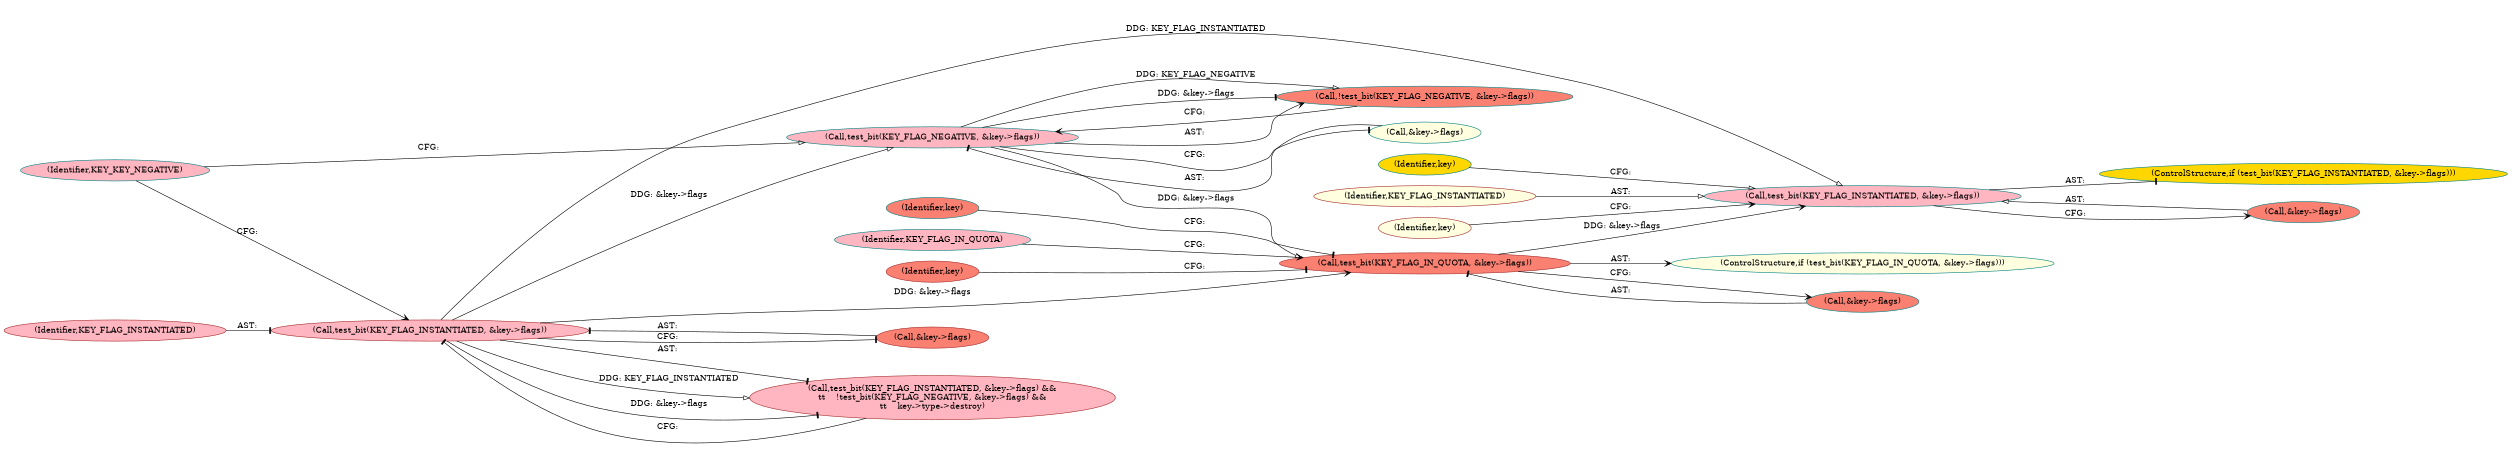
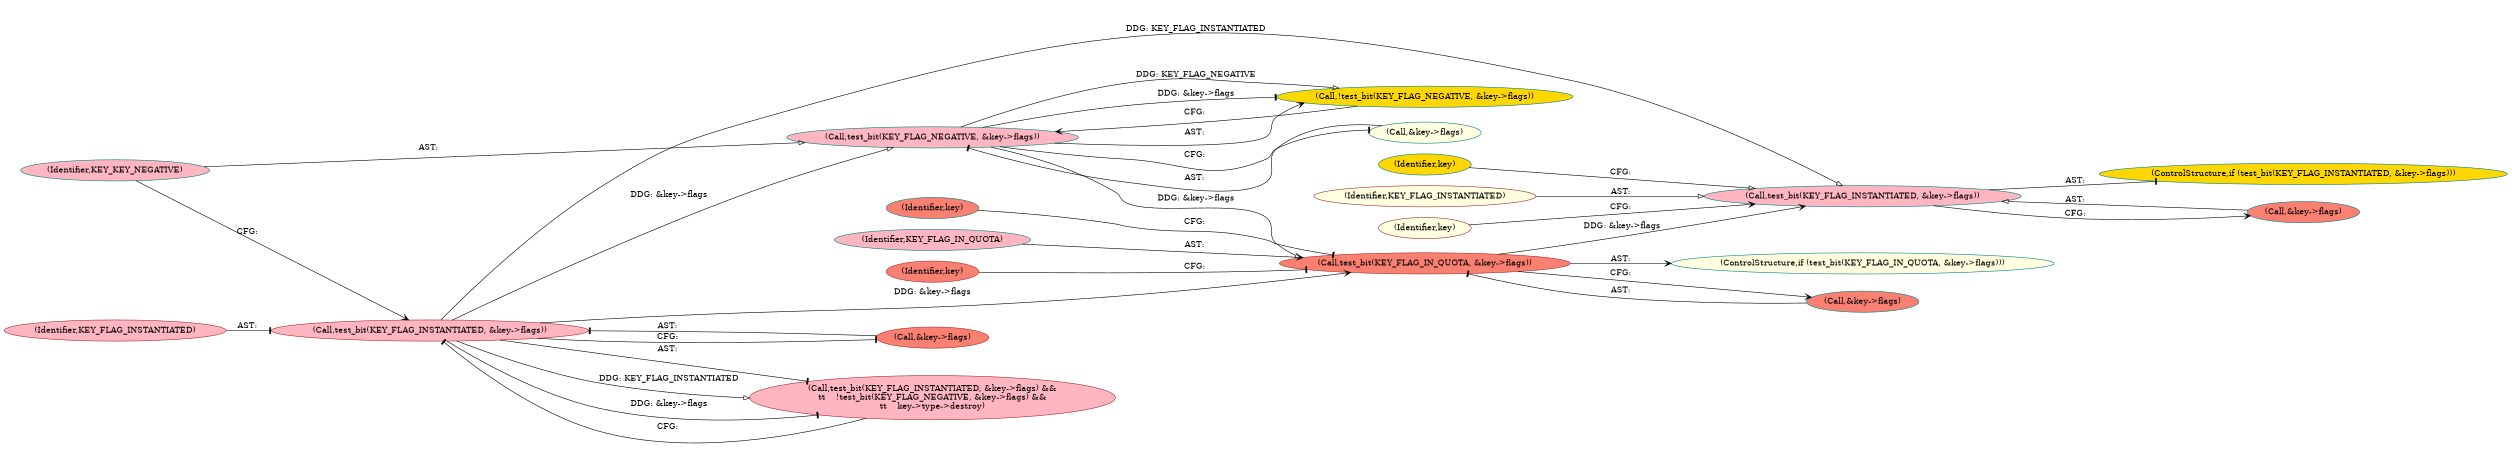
  digraph {
    rankdir=LR
    node [color=teal fillcolor=lightpink style=filled]
    edge [arrowhead=tee]
    n1 [label="(Call,test_bit(KEY_FLAG_INSTANTIATED, &key->flags))"]
    n2 [fillcolor=gold label="(ControlStructure,if (test_bit(KEY_FLAG_INSTANTIATED, &key->flags)))"]
    n3 [fillcolor=salmon label="(Call,&key->flags)"]
    n4 [color=brown label="(Call,test_bit(KEY_FLAG_INSTANTIATED, &key->flags))"]
    n5 [color=brown fillcolor=salmon label="(Call,test_bit(KEY_FLAG_IN_QUOTA, &key->flags))"]
    n6 [label="(Call,test_bit(KEY_FLAG_NEGATIVE, &key->flags))"]
    n7 [color=brown label="(Call,test_bit(KEY_FLAG_INSTANTIATED, &key->flags) &&\n\t\t    !test_bit(KEY_FLAG_NEGATIVE, &key->flags) &&\n\t\t    key->type->destroy)"]
    n8 [color=brown fillcolor=salmon label="(Call,&key->flags)"]
    n9 [fillcolor=lightyellow label="(ControlStructure,if (test_bit(KEY_FLAG_IN_QUOTA, &key->flags)))"]
    n10 [fillcolor=salmon label="(Call,&key->flags)"]
-   n11 [fillcolor=salmon label="(Call,!test_bit(KEY_FLAG_NEGATIVE, &key->flags))"]
+   n11 [fillcolor=gold label="(Call,!test_bit(KEY_FLAG_NEGATIVE, &key->flags))"]
    n12 [fillcolor=lightyellow label="(Call,&key->flags)"]
    n13 [color=brown fillcolor=lightyellow label="(Identifier,KEY_FLAG_INSTANTIATED)"]
    n14 [label="(Identifier,KEY_FLAG_IN_QUOTA)"]
    n15 [color=brown fillcolor=salmon label="(Identifier,key)"]
    n16 [fillcolor=salmon label="(Identifier,key)"]
    n17 [label="(Identifier,KEY_KEY_NEGATIVE)"]
    n18 [color=brown label="(Identifier,KEY_FLAG_INSTANTIATED)"]
    n19 [color=brown fillcolor=lightyellow label="(Identifier,key)"]
    n20 [fillcolor=gold label="(Identifier,key)"]
    n1 -> n2 [label="AST: "]
    n1 -> n3 [arrowhead=vee label="CFG: "]
    n3 -> n1 [arrowhead=onormal label="AST: "]
    n4 -> n1 [arrowhead=onormal label="DDG: KEY_FLAG_INSTANTIATED"]
    n4 -> n5 [arrowhead=vee label="DDG: &key->flags"]
    n4 -> n6 [arrowhead=onormal label="DDG: &key->flags"]
    n4 -> n7 [label="AST: "]
    n4 -> n7 [arrowhead=onormal label="DDG: KEY_FLAG_INSTANTIATED"]
    n4 -> n7 [label="DDG: &key->flags"]
    n4 -> n8 [label="CFG: "]
    n5 -> n1 [arrowhead=vee label="DDG: &key->flags"]
    n5 -> n9 [arrowhead=vee label="AST: "]
    n5 -> n10 [arrowhead=vee label="CFG: "]
    n6 -> n5 [arrowhead=onormal label="DDG: &key->flags"]
    n6 -> n11 [arrowhead=vee label="AST: "]
    n6 -> n11 [arrowhead=onormal label="DDG: KEY_FLAG_NEGATIVE"]
    n6 -> n11 [label="DDG: &key->flags"]
    n6 -> n12 [label="CFG: "]
    n7 -> n4 [label="CFG: "]
    n8 -> n4 [label="AST: "]
    n10 -> n5 [label="AST: "]
    n11 -> n6 [arrowhead=vee label="CFG: "]
    n12 -> n6 [label="AST: "]
    n13 -> n1 [arrowhead=onormal label="AST: "]
-   n14 -> n5 [arrowhead=vee label="CFG: "]
+   n14 -> n5 [arrowhead=vee label="AST: "]
    n15 -> n5 [label="CFG: "]
    n16 -> n5 [label="CFG: "]
    n17 -> n4 [arrowhead=vee label="CFG: "]
-   n17 -> n6 [arrowhead=onormal label="CFG: "]
+   n17 -> n6 [arrowhead=onormal label="AST: "]
    n18 -> n4 [label="AST: "]
    n19 -> n1 [arrowhead=vee label="CFG: "]
    n20 -> n1 [arrowhead=onormal label="CFG: "]
  }
